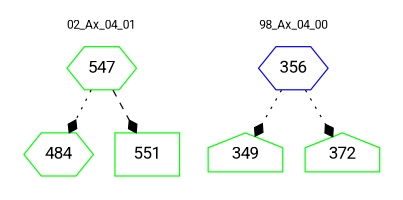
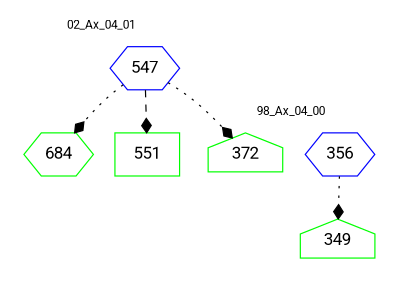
  digraph {
    fontname=Roboto
    node [color=green fontname=Roboto shape=hexagon]
    edge [arrowhead=diamond color=black fontname=Roboto style=dotted]
-   n1 [label=547]
-   n2 [label=484]
+   n1 [color=blue label=547]
+   n2 [label=684]
    n3 [label=551 shape=box]
    n4 [color=blue label=356]
    n5 [label=349 shape=house]
    n6 [label=372 shape=house]
    subgraph cluster_1 {
      color=white
      fontsize=10
      label="02_Ax_04_01"
      n1
      n2
      n3
    }
    subgraph cluster_2 {
      color=white
      fontsize=10
      label="98_Ax_04_00"
      n4
      n5
      n6
    }
    n1 -> n2
    n1 -> n3 [style=dashed]
    n4 -> n5
-   n4 -> n6
+   n1 -> n6
  }
